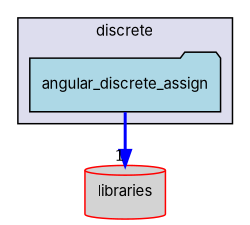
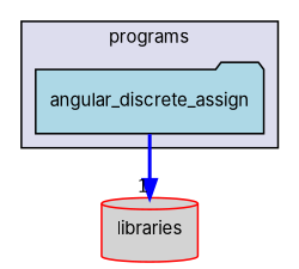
  digraph {
    compound=true
    fontname=Inter
    node [fontname=Inter fontsize=10 style=filled]
    n1 [fillcolor=lightblue label=angular_discrete_assign pencolor=black shape=folder]
    n2 [color=red fillcolor=lightgrey label=libraries shape=cylinder]
    subgraph cluster_1 {
      bgcolor="#ddddee"
      fontsize=10
-     label=discrete
+     label=programs
      pencolor=black
      n1
    }
    n1 -> n2 [headlabel=1 labeldistance=1.5 labelfontname=Helvetica labelfontsize=10 color=blue style=bold arrowhead=normal fontname=Inter]
  }
